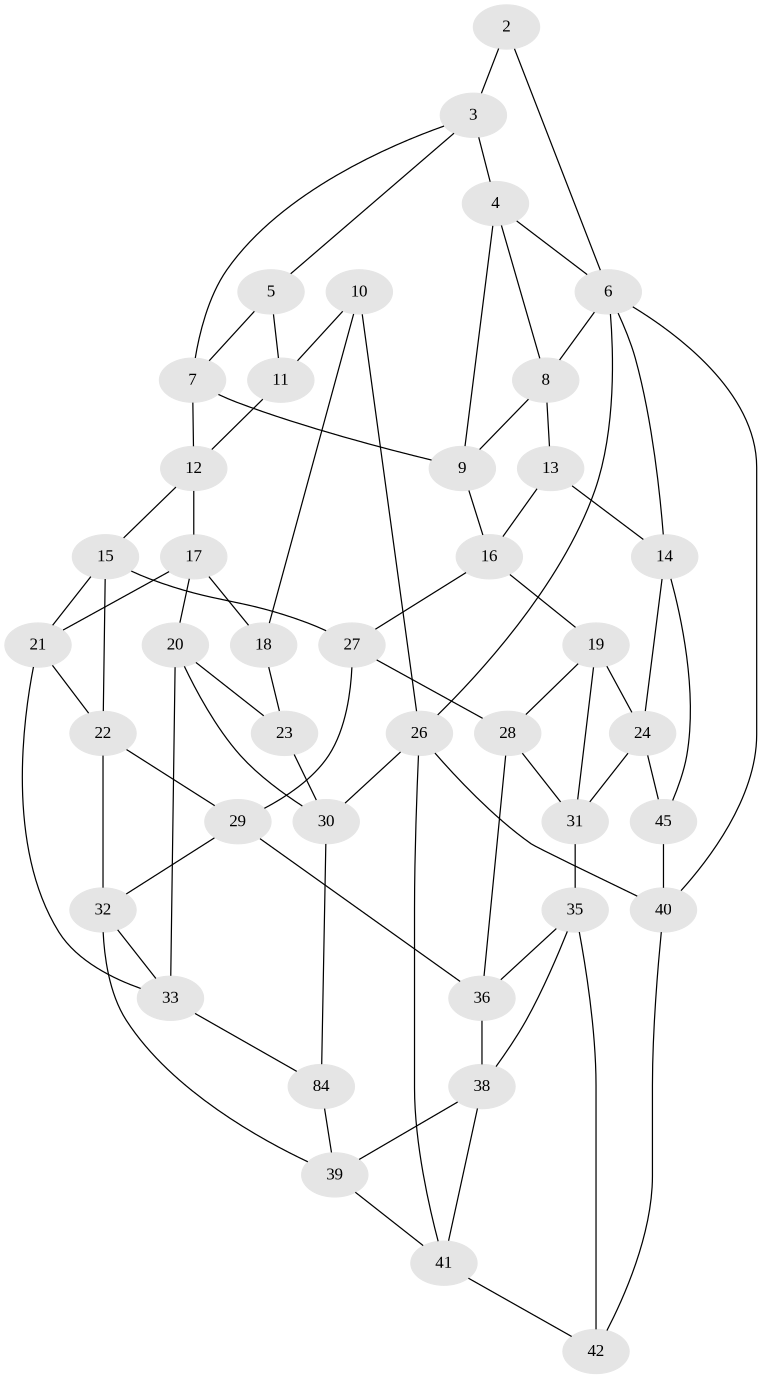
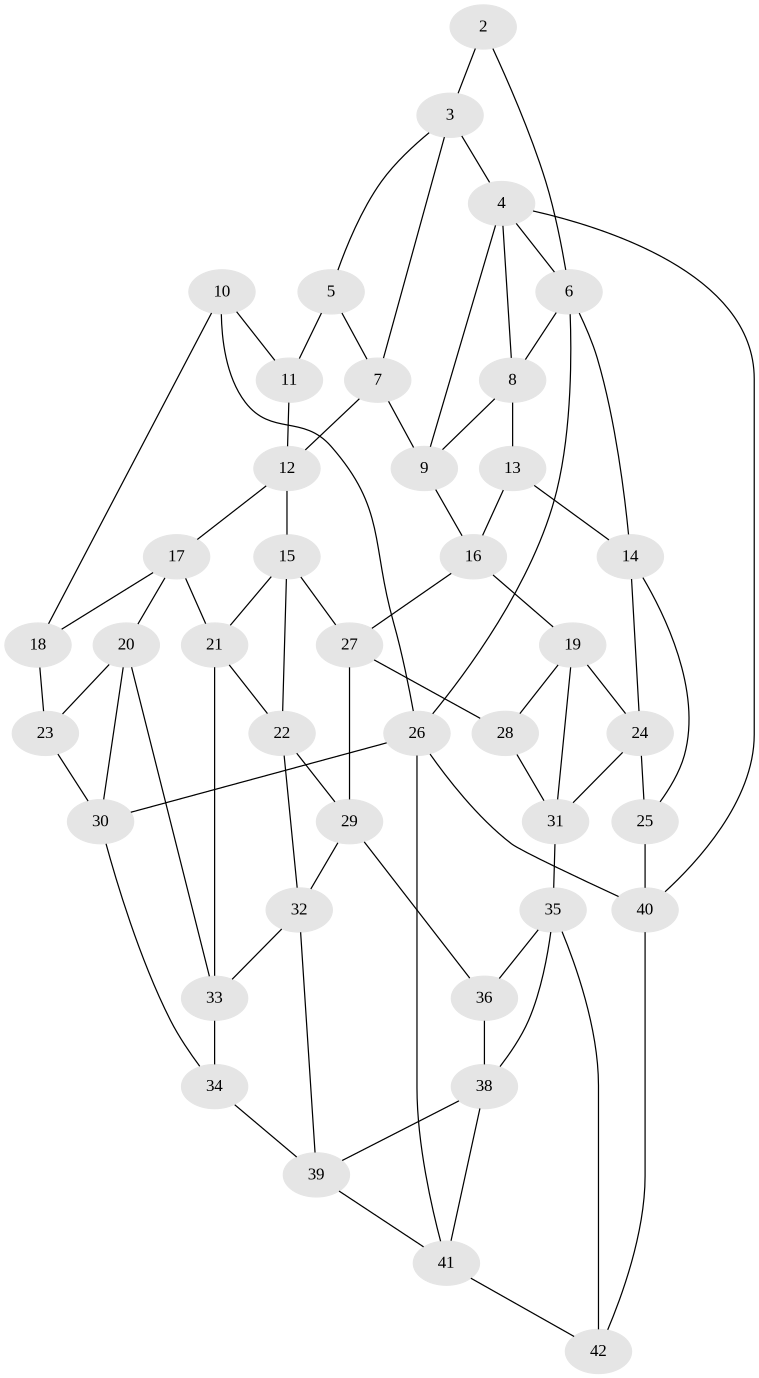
  graph {
    fontname="Liberation Serif"
    node [color=gray90 fontname="Liberation Serif" style=filled]
    edge [fontname="Liberation Serif" weight=1.0]
    5
    11
    7
    12
    26
    40
    30
    41
    2
    3
    6
    4
    8
    14
    9
    13
    16
    24
-   25 [label=45]
+   25
    42
    15
    17
    27
    19
    10
    18
    23
    21
    22
    20
    31
    33
    29
    32
    28
    36
    35
-   34 [label=84]
+   34
    39
    38
    5 -- 11
    5 -- 7
    11 -- 12
    7 -- 12
    7 -- 9
    12 -- 15
    12 -- 17
    26 -- 40
    26 -- 30
    26 -- 41
    40 -- 42
    30 -- 34
    41 -- 42
    2 -- 3
    2 -- 6
    3 -- 5
    3 -- 7
    3 -- 4
    6 -- 26
-   6 -- 40
+   4 -- 40
    6 -- 8
    6 -- 14
    4 -- 6
    4 -- 8
    4 -- 9
    8 -- 9
    8 -- 13
    14 -- 24
    14 -- 25
    9 -- 16
    13 -- 14
    13 -- 16
    16 -- 27
    16 -- 19
    24 -- 25
    24 -- 31
    25 -- 40
    15 -- 27
    15 -- 21
    15 -- 22
    17 -- 18
    17 -- 21
    17 -- 20
    27 -- 29
    27 -- 28
    19 -- 24
    19 -- 31
    19 -- 28
    10 -- 11
    10 -- 26
    10 -- 18
    18 -- 23 [weight=2.0]
    23 -- 30
    21 -- 22
    21 -- 33
    22 -- 29
    22 -- 32
    20 -- 30
    20 -- 23
    20 -- 33
    31 -- 35
    33 -- 34
    29 -- 32
    29 -- 36
    32 -- 33
    32 -- 39
    28 -- 31
-   28 -- 36
    36 -- 38
    35 -- 42
    35 -- 36
    35 -- 38
    34 -- 39
    39 -- 41
    38 -- 41
    38 -- 39
  }
